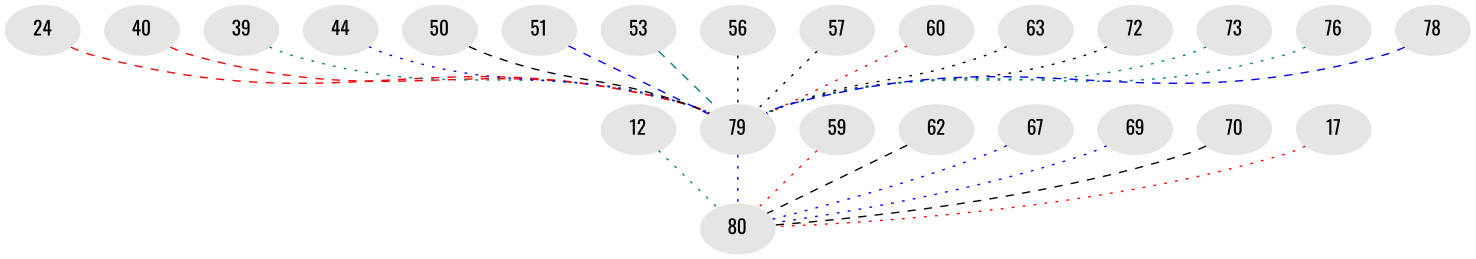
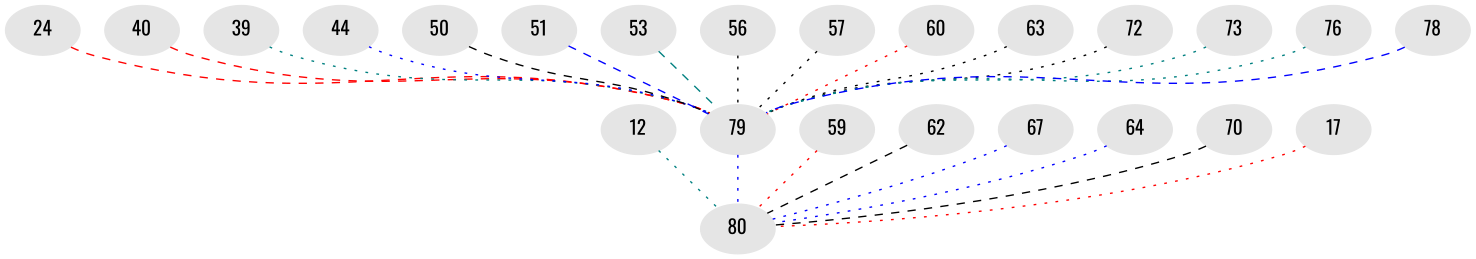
  graph {
    fontname=Oswald
    node [color=gray90 fontname=Oswald style=filled]
    edge [color=black fontname=Oswald style=dotted]
    80 [super="+74+8+14+19+36+23+33+38+43+46+75+47+48+58+61+55"]
    12
    79 [super="+54+37+49+68+21+28+64"]
    24
    n5 [label=40]
    39
    44
    50 [super="+34"]
    51 [super="+41"]
    53
    56
    57
    59
    60
    62
    63
    67
-   69 [super="+31"]
+   69 [super="+31" label=64]
    70
    72
    73
    76
    n23 [label=17]
    78
    12 -- 80 [color=teal]
    79 -- 80 [color=blue weight=17]
    24 -- 79 [color=red style=dashed]
    n5 -- 79 [color=red style=dashed weight=2]
    39 -- 79 [color=teal]
    44 -- 79 [color=blue]
    50 -- 79 [style=dashed]
    51 -- 79 [color=blue style=dashed]
    53 -- 79 [color=teal style=dashed]
    56 -- 79
    57 -- 79
    59 -- 80 [color=red]
    60 -- 79 [color=red]
    62 -- 80 [style=dashed]
    63 -- 79
    67 -- 80 [color=blue]
    69 -- 80 [color=blue]
    70 -- 80 [style=dashed]
    72 -- 79
    73 -- 79 [color=teal]
    76 -- 79 [color=teal]
    n23 -- 80 [color=red]
    78 -- 79 [color=blue style=dashed weight=2]
  }
